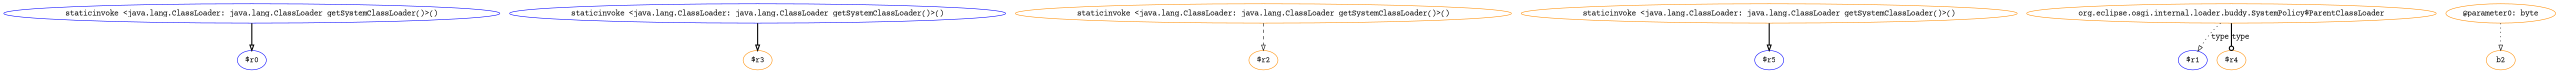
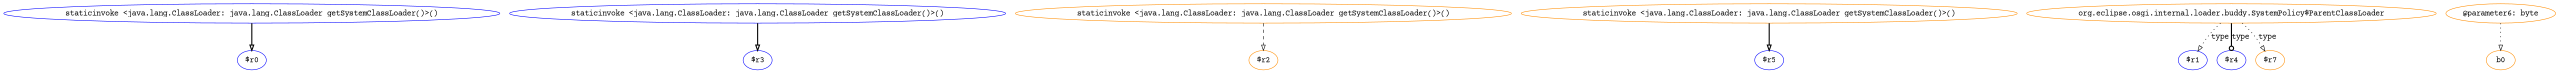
  digraph {
    fontname="Courier Prime"
    node [color=darkorange fontname="Courier Prime"]
    edge [arrowhead=onormal fontname="Courier Prime" style=bold]
    n1 [color=blue label="staticinvoke <java.lang.ClassLoader: java.lang.ClassLoader getSystemClassLoader()>()"]
    n2 [color=blue label="$r0"]
    n3 [color=blue label="staticinvoke <java.lang.ClassLoader: java.lang.ClassLoader getSystemClassLoader()>()"]
-   n4 [label="$r3"]
+   n4 [color=blue label="$r3"]
    n5 [label="staticinvoke <java.lang.ClassLoader: java.lang.ClassLoader getSystemClassLoader()>()"]
    n6 [label="$r2"]
    n7 [label="staticinvoke <java.lang.ClassLoader: java.lang.ClassLoader getSystemClassLoader()>()"]
    n8 [color=blue label="$r5"]
    n9 [label="org.eclipse.osgi.internal.loader.buddy.SystemPolicy$ParentClassLoader"]
    n10 [color=blue label="$r1"]
-   n11 [label="$r4"]
-   n13 [label="@parameter0: byte"]
-   n14 [label=b2]
+   n11 [color=blue label="$r4"]
+   n12 [label="$r7"]
+   n13 [label="@parameter6: byte"]
+   n14 [label=b0]
    n1 -> n2
    n3 -> n4
    n5 -> n6 [style=dashed]
    n7 -> n8
    n9 -> n10 [label=type style=dotted]
    n9 -> n11 [arrowhead=odot label=type]
+   n9 -> n12 [label=type style=dotted]
    n13 -> n14 [style=dotted]
  }
